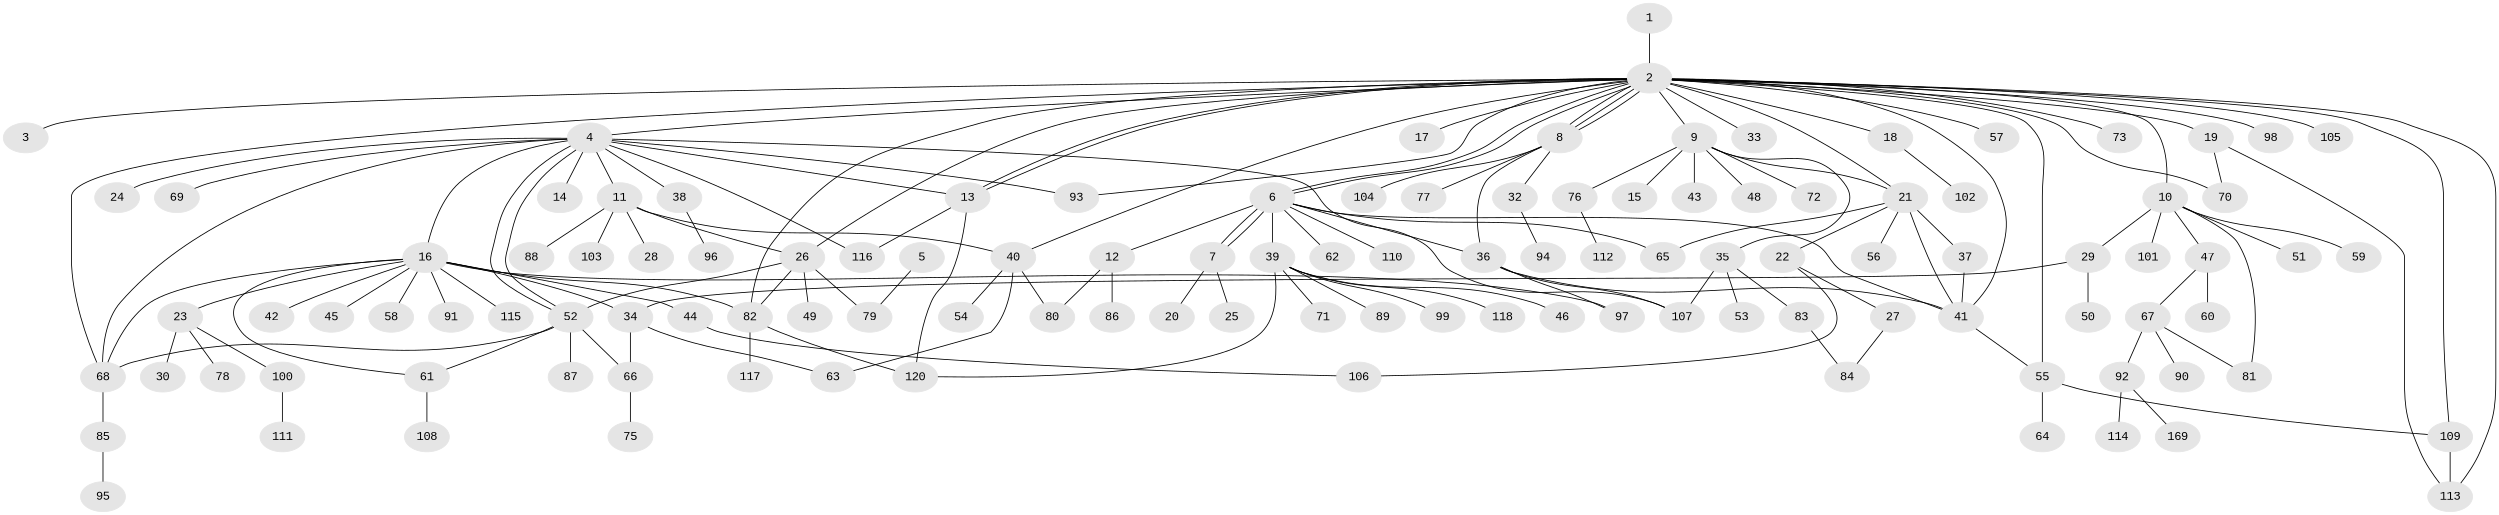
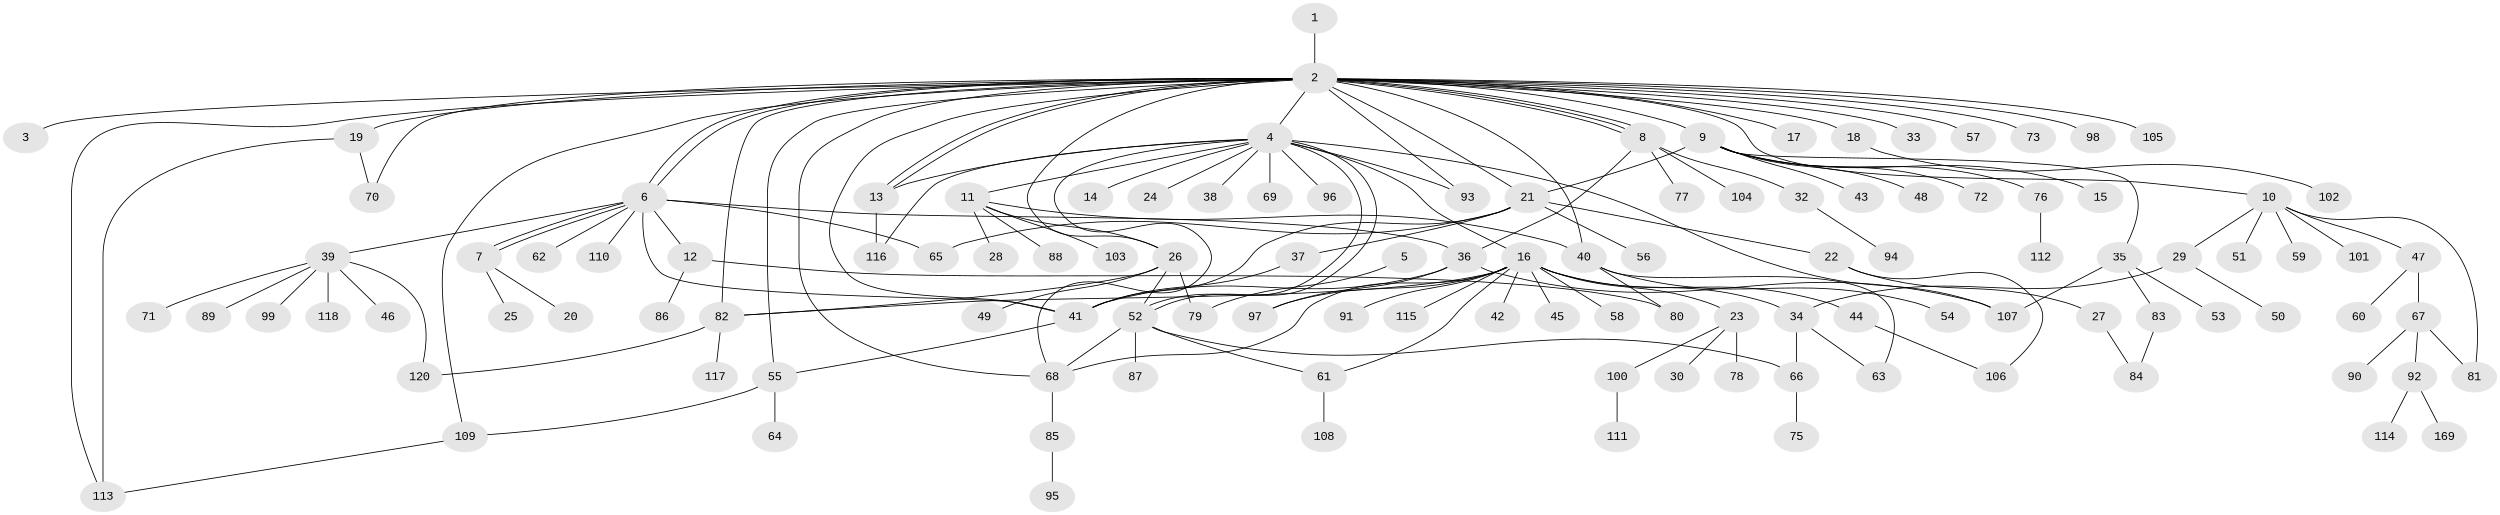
  graph {
    fontname="Liberation Mono"
    node [color=gray90 fontname="Liberation Mono" style=filled]
    edge [fontname="Liberation Mono"]
    1
    2
    3
    4
    6
    8
    9
    10
    13
    17
    18
    19
    21
    26
    33
    40
    41
    55
    57
    68
    70
    73
    82
    93
    98
    105
    109
    113
    11
    14
    16
    24
    38
    52
    69
    96
    107
    116
    5
    79
    7
    12
    36
    39
    62
    65
    110
    32
    77
    104
    15
    35
    43
    48
    72
    76
    29
    47
    51
    59
    81
    101
    120
    102
    22
    37
    56
    49
    80
    63
    54
    64
    85
    117
    28
    88
    103
    23
    34
    42
    44
    45
    58
    61
    91
    97
    115
    66
    87
    20
    25
    86
    46
    71
    89
    99
    118
    94
    53
    83
    112
    50
    60
    67
    30
    78
    100
    106
    108
    27
    84
    111
    75
    90
    92
    114
    n117 [label=169]
    95
    1 -- 2
    2 -- 3
    2 -- 4
    2 -- 6
    2 -- 6
    2 -- 8
    2 -- 8
    2 -- 8
    2 -- 9
    2 -- 10
    2 -- 13
    2 -- 13
    2 -- 17
    2 -- 18
    2 -- 19
    2 -- 21
    2 -- 26
    2 -- 33
    2 -- 40
    2 -- 41
    2 -- 55
    2 -- 57
    2 -- 68
    2 -- 70
    2 -- 73
    2 -- 82
    2 -- 93
    2 -- 98
    2 -- 105
    2 -- 109
    2 -- 113
    4 -- 13
    4 -- 68
    4 -- 93
    4 -- 11
    4 -- 14
    4 -- 16
    4 -- 24
    4 -- 38
    4 -- 52
    4 -- 52
    4 -- 69
-   38 -- 96
+   4 -- 96
    4 -- 107
    4 -- 116
    6 -- 41
    6 -- 7
    6 -- 7
    6 -- 12
    6 -- 36
    6 -- 39
    6 -- 62
    6 -- 65
    6 -- 110
    8 -- 36
    8 -- 32
    8 -- 77
    8 -- 104
    9 -- 21
    9 -- 15
    9 -- 35
    9 -- 43
    9 -- 48
    9 -- 72
    9 -- 76
    10 -- 29
    10 -- 47
    10 -- 51
    10 -- 59
    10 -- 81
    10 -- 101
    13 -- 116
-   13 -- 120
    18 -- 102
    19 -- 70
    19 -- 113
    21 -- 41
    21 -- 65
    21 -- 22
    21 -- 37
    21 -- 56
    26 -- 82
    26 -- 52
    26 -- 79
    26 -- 49
    40 -- 80
    40 -- 63
    40 -- 54
    41 -- 55
    55 -- 109
    55 -- 64
    68 -- 85
    82 -- 120
    82 -- 117
    109 -- 113
    11 -- 26
    11 -- 40
    11 -- 28
    11 -- 88
    11 -- 103
    16 -- 68
    16 -- 82
    16 -- 23
    16 -- 34
    16 -- 42
    16 -- 44
    16 -- 45
    16 -- 58
    16 -- 61
    16 -- 91
    16 -- 97
    16 -- 115
    52 -- 68
    52 -- 61
    52 -- 66
    52 -- 87
    5 -- 79
    7 -- 20
    7 -- 25
    12 -- 80
    12 -- 86
    36 -- 41
    36 -- 107
    36 -- 97
    39 -- 120
    39 -- 46
    39 -- 71
    39 -- 89
    39 -- 99
    39 -- 118
    32 -- 94
    35 -- 107
    35 -- 53
    35 -- 83
    76 -- 112
    29 -- 34
    29 -- 50
    47 -- 60
    47 -- 67
    22 -- 106
    22 -- 27
    37 -- 41
    85 -- 95
    23 -- 30
    23 -- 78
    23 -- 100
    34 -- 63
    34 -- 66
    44 -- 106
    61 -- 108
    66 -- 75
    83 -- 84
    67 -- 81
    67 -- 90
    67 -- 92
    100 -- 111
    27 -- 84
    92 -- 114
    92 -- n117
  }
